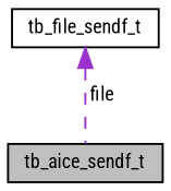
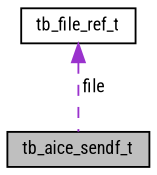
  digraph {
    fontname="Roboto Condensed"
    node [color=black fontname="Roboto Condensed" fontsize=10 shape=record style=filled]
    n1 [fillcolor=grey75 fontcolor=black height=0.2 label=tb_aice_sendf_t width=0.4]
-   n2 [fillcolor=white height=0.2 label=tb_file_sendf_t width=0.4]
+   n2 [fillcolor=white height=0.2 label=tb_file_ref_t width=0.4]
    n2 -> n1 [color=darkorchid3 dir=back fontname="Roboto Condensed" fontsize=10 label=" file" labelfontname=CourierNew labelfontsize=10 style=dashed]
  }
